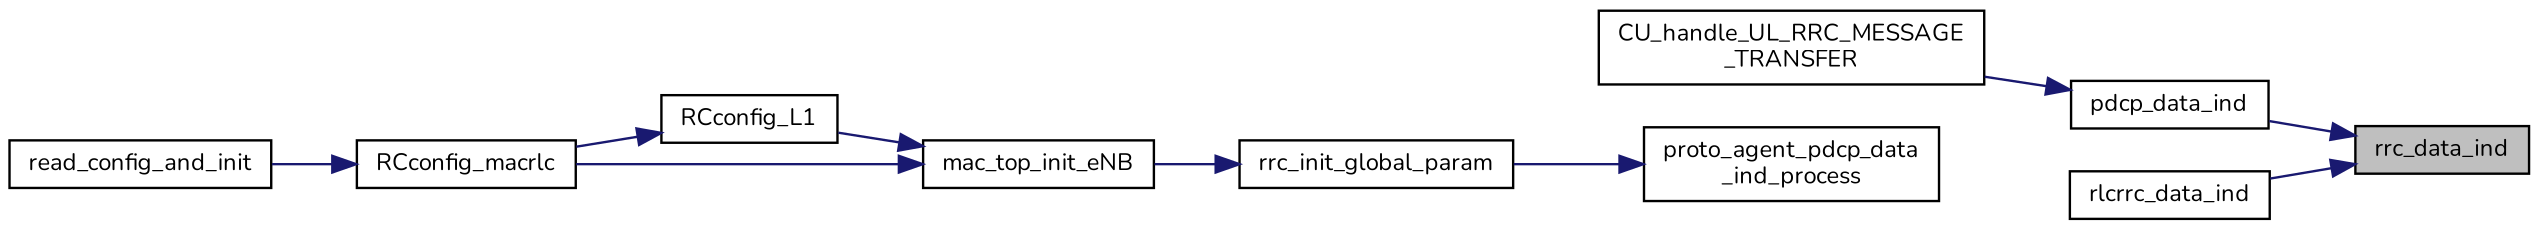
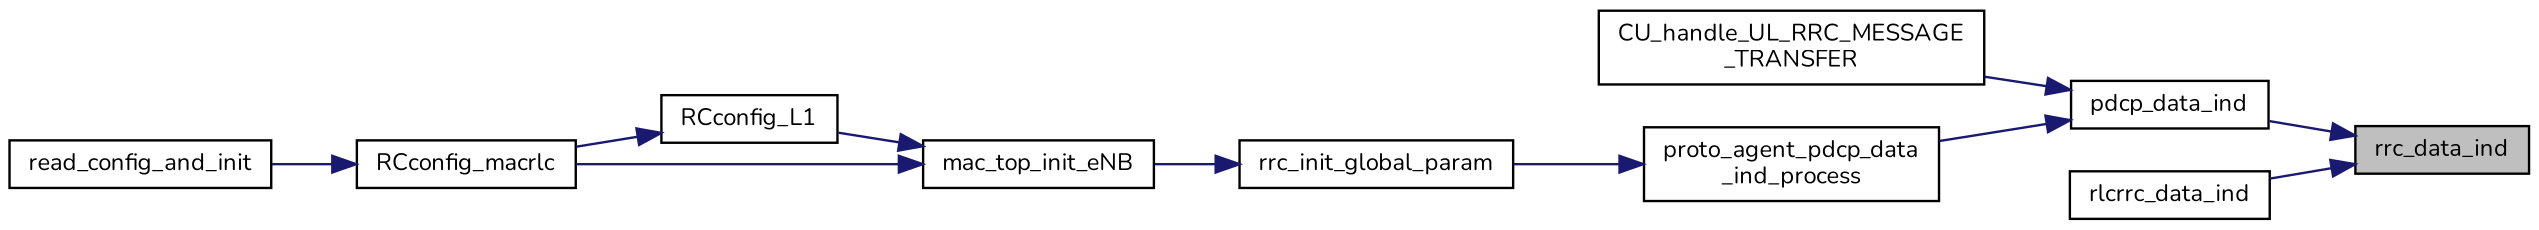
  digraph {
    fontname=Nunito
    rankdir=RL
    node [color=black fillcolor=white fontname=Nunito fontsize=10 shape=record style=filled]
    edge [color=midnightblue dir=back fontname=Nunito fontsize=10 labelfontname=Helvetica labelfontsize=10 style=solid]
    n1 [fillcolor=grey75 fontcolor=black height=0.2 label=rrc_data_ind width=0.4]
    n2 [height=0.2 label=pdcp_data_ind width=0.4]
    n3 [height=0.2 label=rlcrrc_data_ind width=0.4]
    n4 [height=0.2 label="CU_handle_UL_RRC_MESSAGE\l_TRANSFER" width=0.4]
    n5 [height=0.2 label="proto_agent_pdcp_data\l_ind_process" width=0.4]
    n6 [height=0.2 label=rrc_init_global_param width=0.4]
    n7 [height=0.2 label=mac_top_init_eNB width=0.4]
    n8 [height=0.2 label=RCconfig_L1 width=0.4]
    n9 [height=0.2 label=RCconfig_macrlc width=0.4]
    n10 [height=0.2 label=read_config_and_init width=0.4]
    n1 -> n2
    n1 -> n3
    n2 -> n4
+   n2 -> n5
    n5 -> n6
    n6 -> n7
    n7 -> n8
    n7 -> n9
    n8 -> n9
    n9 -> n10
  }
